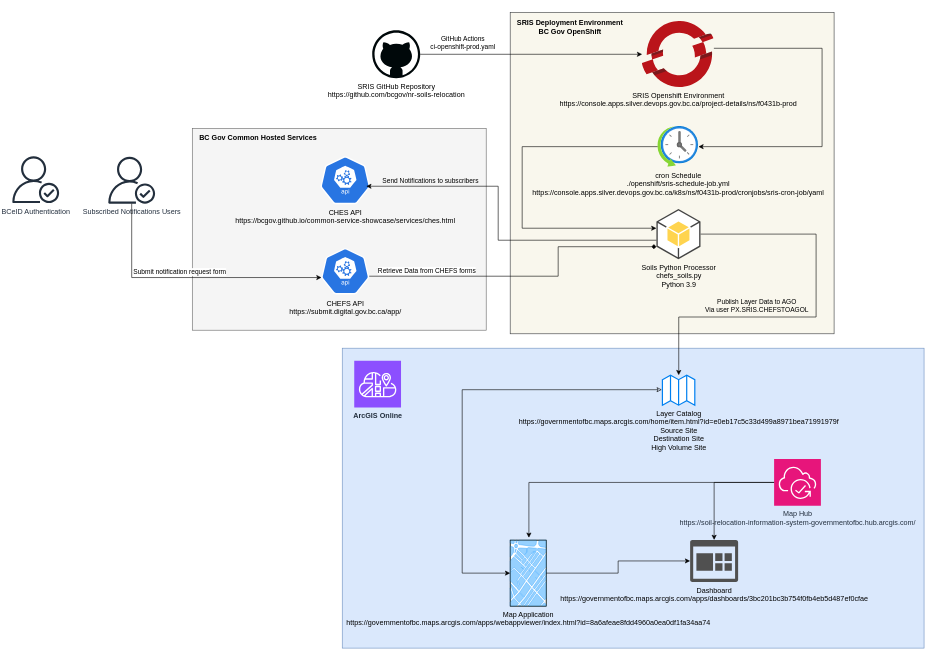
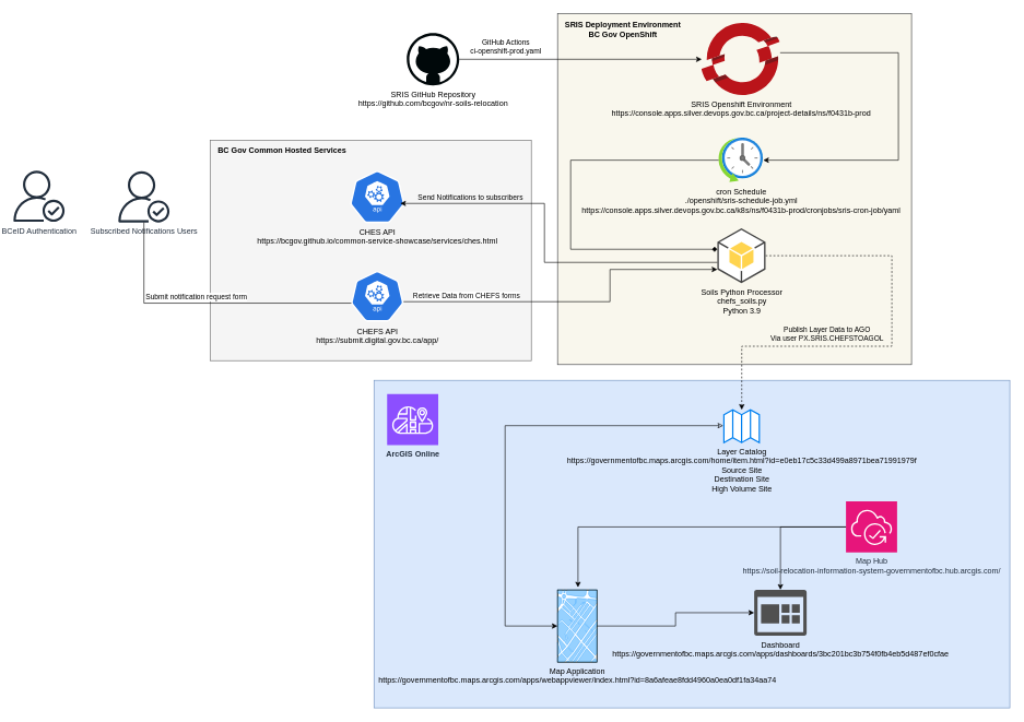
  <mxCell id="0" />
  <mxCell id="1" parent="0" />
  <mxCell id="2" value="" style="rounded=0;whiteSpace=wrap;html=1;fillColor=#f5f5f5;strokeColor=#666666;fontColor=#333333;" vertex="1" parent="1"><mxGeometry x="320" y="214" width="490" height="336" as="geometry" /></mxCell>
  <mxCell id="3" value="" style="rounded=0;whiteSpace=wrap;html=1;fillColor=#f9f7ed;strokeColor=#36393d;shadow=0;glass=0;" vertex="1" parent="1"><mxGeometry y="20" width="540" height="536" as="geometry" x="850" /></mxCell>
  <mxCell id="4" value="" style="rounded=0;whiteSpace=wrap;html=1;fillColor=#dae8fc;strokeColor=#6c8ebf;" vertex="1" parent="1"><mxGeometry x="570" y="580" width="970" height="500" as="geometry" /></mxCell>
  <mxCell id="5" style="edgeStyle=orthogonalEdgeStyle;rounded=0;orthogonalLoop=1;jettySize=auto;html=1;" edge="1" parent="1" source="7" target="16"><mxGeometry relative="1" as="geometry" /></mxCell>
  <mxCell id="6" value="GitHub Actions&lt;br&gt;ci-openshift-prod.yaml" style="edgeLabel;html=1;align=center;verticalAlign=middle;resizable=0;points=[];" vertex="1" connectable="0" parent="5"><mxGeometry x="-0.289" y="3" relative="1" as="geometry"><mxPoint x="-62" y="-17" as="offset" /></mxGeometry></mxCell>
  <mxCell id="7" value="SRIS GitHub Repository&lt;br&gt;https://github.com/bcgov/nr-soils-relocation" style="verticalLabelPosition=bottom;html=1;verticalAlign=top;align=center;strokeColor=none;fillColor=#00080A;shape=mxgraph.azure.github_code;pointerEvents=1;" vertex="1" parent="1"><mxGeometry x="620" y="50" width="80" height="80" as="geometry" /></mxCell>
  <mxCell id="8" value="ArcGIS Online" style="sketch=0;points=[[0,0,0],[0.25,0,0],[0.5,0,0],[0.75,0,0],[1,0,0],[0,1,0],[0.25,1,0],[0.5,1,0],[0.75,1,0],[1,1,0],[0,0.25,0],[0,0.5,0],[0,0.75,0],[1,0.25,0],[1,0.5,0],[1,0.75,0]];outlineConnect=0;fontColor=#232F3E;fillColor=#8C4FFF;strokeColor=#ffffff;dashed=0;verticalLabelPosition=bottom;verticalAlign=top;align=center;html=1;fontSize=12;fontStyle=1;aspect=fixed;shape=mxgraph.aws4.resourceIcon;resIcon=mxgraph.aws4.cloud_map;" vertex="1" parent="1"><mxGeometry x="590" y="601" width="78" height="78" as="geometry" /></mxCell>
  <mxCell id="9" value="Map Application&lt;br&gt;https://governmentofbc.maps.arcgis.com/apps/webappviewer/index.html?id=8a6afeae8fdd4960a0ea0df1fa34aa74" style="verticalLabelPosition=bottom;verticalAlign=top;html=1;shadow=0;dashed=0;strokeWidth=1;shape=mxgraph.ios.iBgMap;strokeColor=#18211b;strokeColor2=#008cff;fillColor2=#96D1FF;" vertex="1" parent="1"><mxGeometry y="900" width="60" height="110" as="geometry" x="850" /></mxCell>
  <mxCell id="10" value="Dashboard&lt;br&gt;https://governmentofbc.maps.arcgis.com/apps/dashboards/3bc201bc3b754f0fb4eb5d487ef0cfae" style="sketch=0;pointerEvents=1;shadow=0;dashed=0;html=1;strokeColor=none;labelPosition=center;verticalLabelPosition=bottom;verticalAlign=top;align=center;fillColor=#505050;shape=mxgraph.mscae.oms.dashboard" vertex="1" parent="1"><mxGeometry x="1150" y="899.7" width="80" height="70" as="geometry" /></mxCell>
  <mxCell id="11" value="Map Hub&lt;br&gt;https://soil-relocation-information-system-governmentofbc.hub.arcgis.com/" style="sketch=0;points=[[0,0,0],[0.25,0,0],[0.5,0,0],[0.75,0,0],[1,0,0],[0,1,0],[0.25,1,0],[0.5,1,0],[0.75,1,0],[1,1,0],[0,0.25,0],[0,0.5,0],[0,0.75,0],[1,0.25,0],[1,0.5,0],[1,0.75,0]];points=[[0,0,0],[0.25,0,0],[0.5,0,0],[0.75,0,0],[1,0,0],[0,1,0],[0.25,1,0],[0.5,1,0],[0.75,1,0],[1,1,0],[0,0.25,0],[0,0.5,0],[0,0.75,0],[1,0.25,0],[1,0.5,0],[1,0.75,0]];outlineConnect=0;fontColor=#232F3E;fillColor=#E7157B;strokeColor=#ffffff;dashed=0;verticalLabelPosition=bottom;verticalAlign=top;align=center;html=1;fontSize=12;fontStyle=0;aspect=fixed;shape=mxgraph.aws4.resourceIcon;resIcon=mxgraph.aws4.resilience_hub;" vertex="1" parent="1"><mxGeometry x="1290" y="764.8" width="78" height="78" as="geometry" /></mxCell>
  <mxCell id="12" value="Layer Catalog&lt;br&gt;https://governmentofbc.maps.arcgis.com/home/item.html?id=e0eb17c5c33d499a8971bea71991979f&lt;br&gt;Source Site&lt;br&gt;Destination Site&lt;br&gt;High Volume Site" style="html=1;verticalLabelPosition=bottom;align=center;labelBackgroundColor=none;verticalAlign=top;strokeWidth=2;strokeColor=#0080F0;shadow=0;dashed=0;shape=mxgraph.ios7.icons.map;" vertex="1" parent="1"><mxGeometry x="1103.79" y="625" width="54" height="50" as="geometry" /></mxCell>
  <mxCell id="13" value="CHES API&lt;br&gt;https://bcgov.github.io/common-service-showcase/services/ches.html" style="sketch=0;html=1;dashed=0;whitespace=wrap;fillColor=#2875E2;strokeColor=#ffffff;points=[[0.005,0.63,0],[0.1,0.2,0],[0.9,0.2,0],[0.5,0,0],[0.995,0.63,0],[0.72,0.99,0],[0.5,1,0],[0.28,0.99,0]];verticalLabelPosition=bottom;align=center;verticalAlign=top;shape=mxgraph.kubernetes.icon;prIcon=api" vertex="1" parent="1"><mxGeometry x="530" y="260" width="90" height="80" as="geometry" /></mxCell>
  <mxCell id="14" value="CHEFS API&lt;br&gt;https://submit.digital.gov.bc.ca/app/" style="sketch=0;html=1;dashed=0;whitespace=wrap;fillColor=#2875E2;strokeColor=#ffffff;points=[[0.005,0.63,0],[0.1,0.2,0],[0.9,0.2,0],[0.5,0,0],[0.995,0.63,0],[0.72,0.99,0],[0.5,1,0],[0.28,0.99,0]];verticalLabelPosition=bottom;align=center;verticalAlign=top;shape=mxgraph.kubernetes.icon;prIcon=api" vertex="1" parent="1"><mxGeometry x="535" y="411.8" width="80" height="80" as="geometry" /></mxCell>
  <mxCell id="15" style="edgeStyle=orthogonalEdgeStyle;rounded=0;orthogonalLoop=1;jettySize=auto;html=1;" edge="1" parent="1" source="16" target="17"><mxGeometry relative="1" as="geometry"><Array as="points"><mxPoint x="1370" y="80" /><mxPoint x="1370" y="244" /></Array></mxGeometry></mxCell>
  <mxCell id="16" value="SRIS Openshift Environment&lt;br&gt;https://console.apps.silver.devops.gov.bc.ca/project-details/ns/f0431b-prod" style="image;sketch=0;aspect=fixed;html=1;points=[];align=center;fontSize=12;image=img/lib/mscae/OpenShift.svg;labelBackgroundColor=none;" vertex="1" parent="1"><mxGeometry x="1070" y="35" width="119.57" height="110" as="geometry" /></mxCell>
  <mxCell id="17" value="cron Schedule&lt;br&gt;./openshift/sris-schedule-job.yml&lt;br&gt;https://console.apps.silver.devops.gov.bc.ca/k8s/ns/f0431b-prod/cronjobs/sris-cron-job/yaml" style="image;aspect=fixed;html=1;points=[];align=center;fontSize=12;image=img/lib/azure2/general/Scheduler.svg;labelBackgroundColor=none;" vertex="1" parent="1"><mxGeometry x="1095.79" y="210" width="68" height="68" as="geometry" /></mxCell>
- <mxCell id="18" style="edgeStyle=orthogonalEdgeStyle;rounded=0;orthogonalLoop=1;jettySize=auto;html=1;" edge="1" parent="1" source="20" target="12"><mxGeometry relative="1" as="geometry"><Array as="points"><mxPoint x="1360" y="390" /><mxPoint x="1360" y="528" /><mxPoint x="1131" y="528" /></Array></mxGeometry></mxCell>
+ <mxCell id="18" style="edgeStyle=orthogonalEdgeStyle;rounded=0;orthogonalLoop=1;jettySize=auto;html=1;dashed=1;" edge="1" parent="1" source="20" target="12"><mxGeometry relative="1" as="geometry"><Array as="points"><mxPoint x="1360" y="390" /><mxPoint x="1360" y="528" /><mxPoint x="1131" y="528" /></Array></mxGeometry></mxCell>
  <mxCell id="19" value="Publish Layer Data to AGO&lt;br&gt;Via user&amp;nbsp;PX.SRIS.CHEFSTOAGOL" style="edgeLabel;html=1;align=center;verticalAlign=middle;resizable=0;points=[];labelBackgroundColor=none;" vertex="1" connectable="0" parent="18"><mxGeometry x="-0.026" y="-4" relative="1" as="geometry"><mxPoint x="-96" y="-9" as="offset" /></mxGeometry></mxCell>
  <mxCell id="20" value="&lt;span style=&quot;&quot;&gt;Soils Python Processor&lt;br&gt;chefs_soils.py&lt;br&gt;Python 3.9&lt;/span&gt;" style="outlineConnect=0;dashed=0;verticalLabelPosition=bottom;verticalAlign=top;align=center;html=1;shape=mxgraph.aws3.android;fillColor=#FFD44F;gradientColor=none;labelBackgroundColor=none;" vertex="1" parent="1"><mxGeometry x="1093.79" y="347.8" width="73.5" height="84" as="geometry" /></mxCell>
  <mxCell id="21" value="BCeID Authentication" style="sketch=0;outlineConnect=0;fontColor=#232F3E;gradientColor=none;fillColor=#232F3D;strokeColor=none;dashed=0;verticalLabelPosition=bottom;verticalAlign=top;align=center;html=1;fontSize=12;fontStyle=0;aspect=fixed;pointerEvents=1;shape=mxgraph.aws4.authenticated_user;" vertex="1" parent="1"><mxGeometry x="20" y="260" width="78" height="78" as="geometry" /></mxCell>
  <mxCell id="22" value="Subscribed Notifications Users" style="sketch=0;outlineConnect=0;fontColor=#232F3E;gradientColor=none;fillColor=#232F3D;strokeColor=none;dashed=0;verticalLabelPosition=bottom;verticalAlign=top;align=center;html=1;fontSize=12;fontStyle=0;aspect=fixed;pointerEvents=1;shape=mxgraph.aws4.authenticated_user;labelBackgroundColor=none;" vertex="1" parent="1"><mxGeometry x="180" y="261" width="78" height="78" as="geometry" /></mxCell>
  <mxCell id="23" value="SRIS Deployment Environment&lt;br&gt;BC Gov OpenShift" style="text;html=1;strokeColor=none;fillColor=none;align=center;verticalAlign=middle;whiteSpace=wrap;rounded=0;fontStyle=1" vertex="1" parent="1"><mxGeometry x="860" y="30" width="180" height="30" as="geometry" /></mxCell>
  <mxCell id="24" style="edgeStyle=orthogonalEdgeStyle;rounded=0;orthogonalLoop=1;jettySize=auto;html=1;entryX=0.5;entryY=0;entryDx=0;entryDy=0;entryPerimeter=0;" edge="1" parent="1" source="11" target="10"><mxGeometry relative="1" as="geometry" /></mxCell>
  <mxCell id="25" style="edgeStyle=orthogonalEdgeStyle;rounded=0;orthogonalLoop=1;jettySize=auto;html=1;entryX=0.52;entryY=-0.036;entryDx=0;entryDy=0;entryPerimeter=0;" edge="1" parent="1" source="11" target="9"><mxGeometry relative="1" as="geometry" /></mxCell>
  <mxCell id="26" style="edgeStyle=orthogonalEdgeStyle;rounded=0;orthogonalLoop=1;jettySize=auto;html=1;entryX=-0.018;entryY=0.484;entryDx=0;entryDy=0;entryPerimeter=0;endArrow=classic;endFill=0;startArrow=classic;startFill=1;" edge="1" parent="1" source="9" target="12"><mxGeometry relative="1" as="geometry"><Array as="points"><mxPoint x="770" y="955" /><mxPoint x="770" y="649" /></Array></mxGeometry></mxCell>
  <mxCell id="27" style="edgeStyle=orthogonalEdgeStyle;rounded=0;orthogonalLoop=1;jettySize=auto;html=1;entryX=0;entryY=0.5;entryDx=0;entryDy=0;entryPerimeter=0;" edge="1" parent="1" source="9" target="10"><mxGeometry relative="1" as="geometry" /></mxCell>
- <mxCell id="28" style="edgeStyle=orthogonalEdgeStyle;rounded=0;orthogonalLoop=1;jettySize=auto;html=1;" edge="1" parent="1" source="17" target="20"><mxGeometry relative="1" as="geometry"><Array as="points"><mxPoint x="870" y="244" /><mxPoint x="870" y="380" /></Array></mxGeometry></mxCell>
+ <mxCell id="28" style="edgeStyle=orthogonalEdgeStyle;rounded=0;orthogonalLoop=1;jettySize=auto;html=1;endArrow=diamond;" edge="1" parent="1" source="17" target="20"><mxGeometry relative="1" as="geometry"><Array as="points"><mxPoint x="870" y="244" /><mxPoint x="870" y="380" /></Array></mxGeometry></mxCell>
  <mxCell id="29" style="edgeStyle=orthogonalEdgeStyle;rounded=0;orthogonalLoop=1;jettySize=auto;html=1;" edge="1" parent="1" source="20"><mxGeometry relative="1" as="geometry"><mxPoint x="610" y="310" as="targetPoint" /><Array as="points"><mxPoint x="830" y="400" /><mxPoint x="830" y="310" /></Array></mxGeometry></mxCell>
  <mxCell id="30" value="Send Notifications to subscribers" style="edgeLabel;html=1;align=center;verticalAlign=middle;resizable=0;points=[];labelBackgroundColor=none;" vertex="1" connectable="0" parent="29"><mxGeometry x="-0.463" y="2" relative="1" as="geometry"><mxPoint x="-223" y="-102" as="offset" /></mxGeometry></mxCell>
- <mxCell id="31" style="edgeStyle=orthogonalEdgeStyle;rounded=0;orthogonalLoop=1;jettySize=auto;html=1;entryX=0;entryY=0.75;entryDx=0;entryDy=0;entryPerimeter=0;endArrow=diamond;" edge="1" parent="1" source="14" target="20"><mxGeometry relative="1" as="geometry"><Array as="points"><mxPoint x="930" y="460" /><mxPoint x="930" y="411" /></Array></mxGeometry></mxCell>
+ <mxCell id="31" style="edgeStyle=orthogonalEdgeStyle;rounded=0;orthogonalLoop=1;jettySize=auto;html=1;entryX=0;entryY=0.75;entryDx=0;entryDy=0;entryPerimeter=0;" edge="1" parent="1" source="14" target="20"><mxGeometry relative="1" as="geometry"><Array as="points"><mxPoint x="930" y="460" /><mxPoint x="930" y="411" /></Array></mxGeometry></mxCell>
  <mxCell id="32" value="Retrieve Data from CHEFS forms" style="edgeLabel;html=1;align=center;verticalAlign=middle;resizable=0;points=[];" vertex="1" connectable="0" parent="31"><mxGeometry x="-0.195" y="1" relative="1" as="geometry"><mxPoint x="-118" y="-9" as="offset" /></mxGeometry></mxCell>
- <mxCell id="33" style="edgeStyle=orthogonalEdgeStyle;rounded=0;orthogonalLoop=1;jettySize=auto;html=1;entryX=0.005;entryY=0.63;entryDx=0;entryDy=0;entryPerimeter=0;" edge="1" parent="1" source="22" target="14"><mxGeometry relative="1" as="geometry"><Array as="points"><mxPoint x="219" y="462" /></Array></mxGeometry></mxCell>
+ <mxCell id="33" style="edgeStyle=orthogonalEdgeStyle;rounded=0;orthogonalLoop=1;jettySize=auto;html=1;entryX=0.005;entryY=0.63;entryDx=0;entryDy=0;entryPerimeter=0;endArrow=none;" edge="1" parent="1" source="22" target="14"><mxGeometry relative="1" as="geometry"><Array as="points"><mxPoint x="219" y="462" /></Array></mxGeometry></mxCell>
  <mxCell id="34" value="Submit notification request form" style="edgeLabel;html=1;align=center;verticalAlign=middle;resizable=0;points=[];" vertex="1" connectable="0" parent="33"><mxGeometry x="-0.329" relative="1" as="geometry"><mxPoint x="56" y="-10" as="offset" /></mxGeometry></mxCell>
  <mxCell id="35" value="&lt;b&gt;BC Gov Common Hosted Services&lt;/b&gt;" style="text;html=1;strokeColor=none;fillColor=none;align=center;verticalAlign=middle;whiteSpace=wrap;rounded=0;" vertex="1" parent="1"><mxGeometry x="330" y="214" width="200" height="30" as="geometry" /></mxCell>
